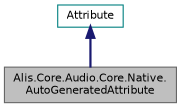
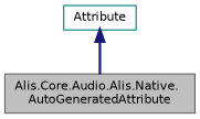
  digraph {
    node [fontname=Helvetica fontsize=10 shape=record style=filled]
-   n1 [color=gray40 fillcolor=grey75 fontcolor=black height=0.2 label="Alis.Core.Audio.Core.Native.\lAutoGeneratedAttribute" width=0.4]
+   n1 [color=gray40 fillcolor=grey75 fontcolor=black height=0.2 label="Alis.Core.Audio.Alis.Native.\lAutoGeneratedAttribute" width=0.4]
    n2 [color=teal fillcolor=white height=0.2 label=Attribute width=0.4]
    n2 -> n1 [color=midnightblue dir=back fontname=Helvetica fontsize=10 labelfontname=Helvetica labelfontsize=10 style=bold]
  }
